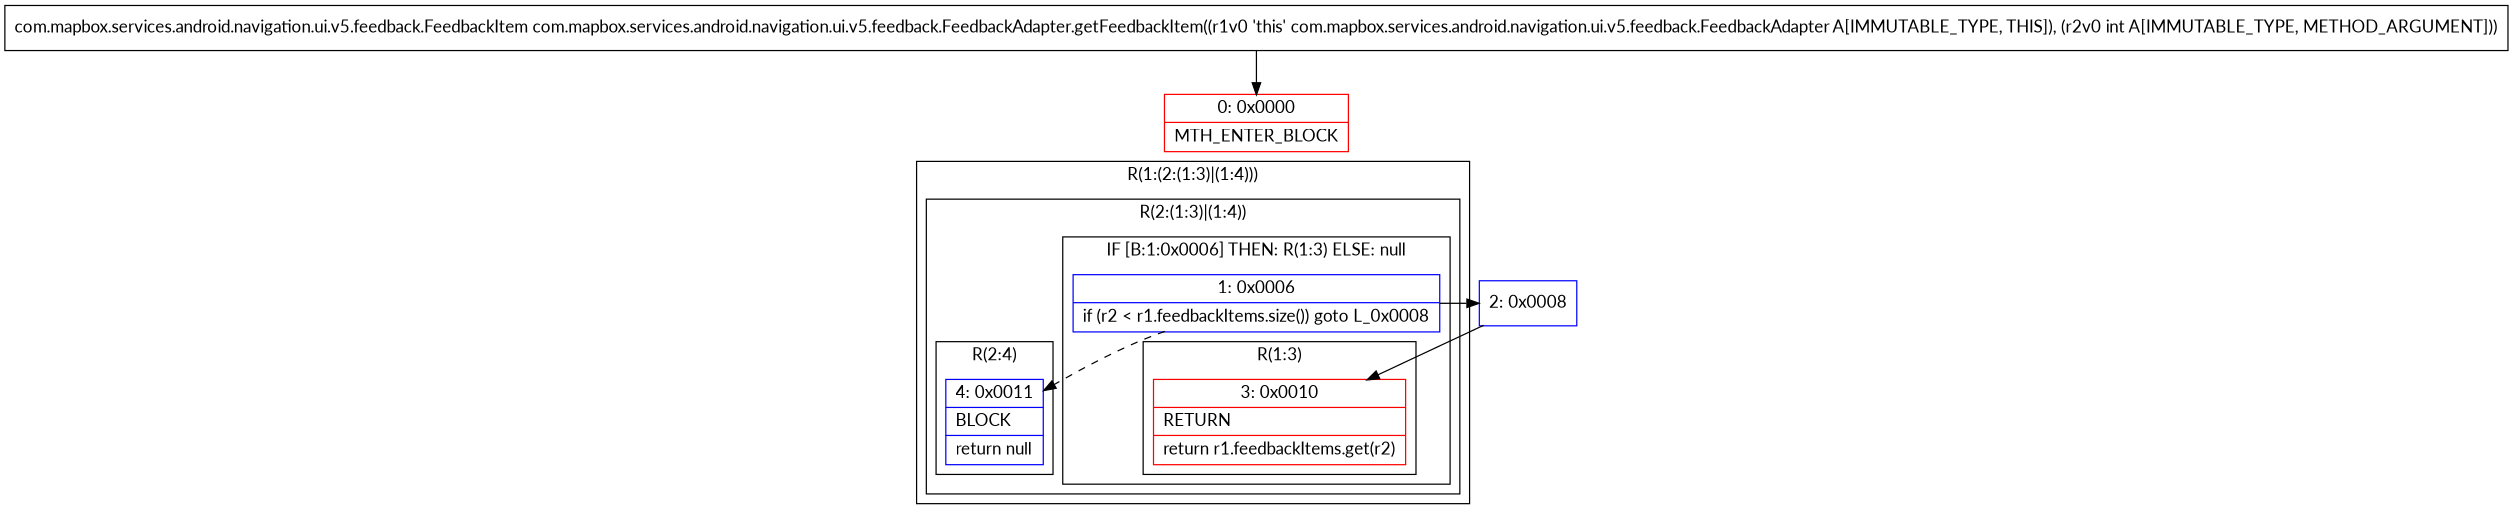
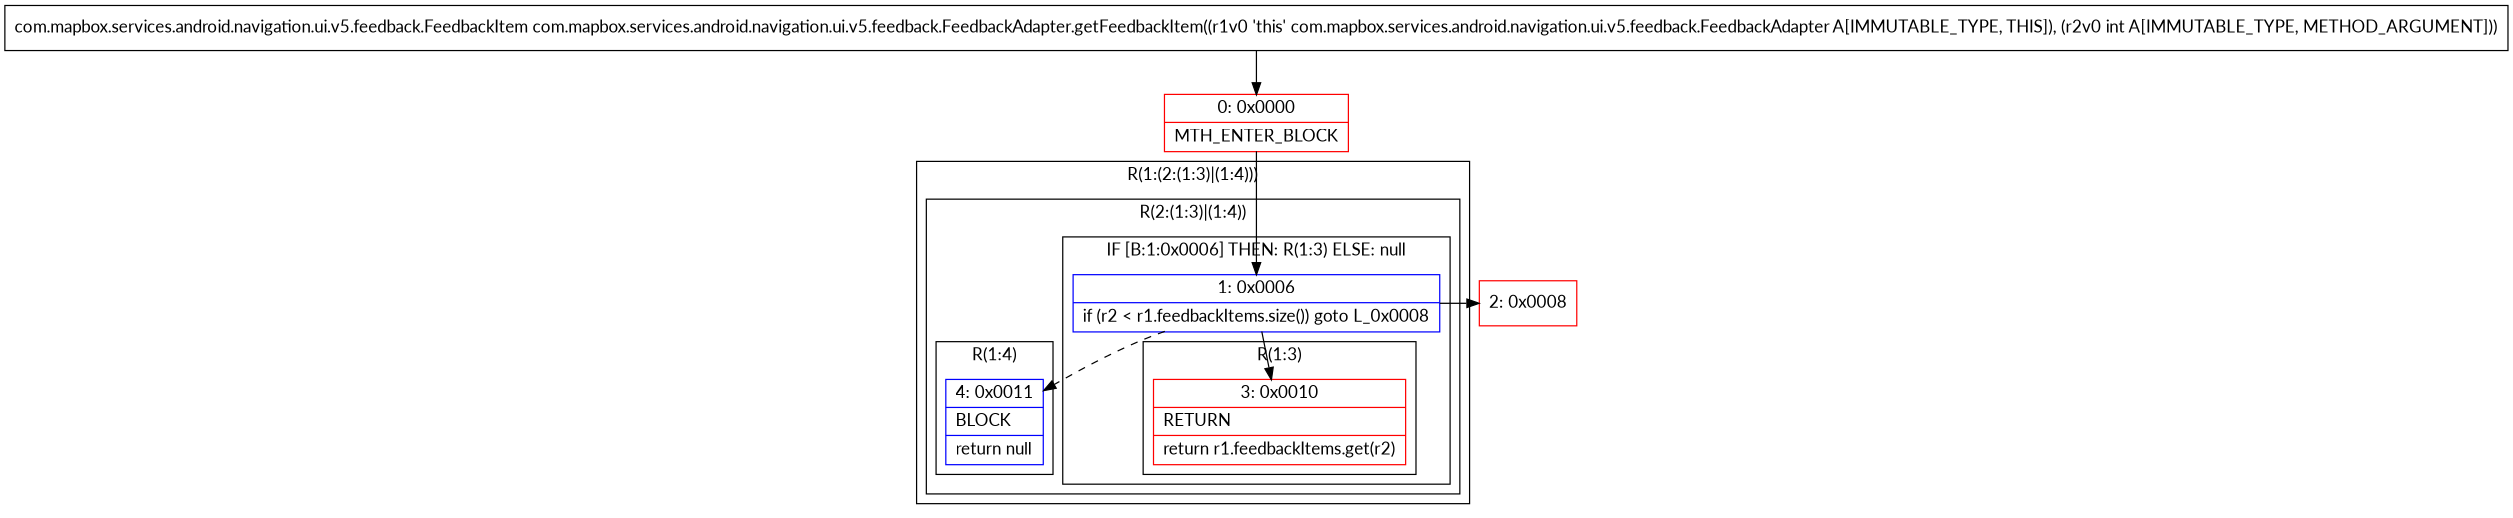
  digraph {
    fontname=Lato
    node [color=red fontname=Lato shape=record]
    edge [fontname=Lato]
    n1 [label="{3\:\ 0x0010|RETURN\l|return r1.feedbackItems.get(r2)\l}"]
    n2 [color=blue label="{1\:\ 0x0006|if (r2 \< r1.feedbackItems.size()) goto L_0x0008\l}"]
    n3 [color=blue label="{4\:\ 0x0011|BLOCK\l|return null\l}"]
-   n4 [color=blue label="{2\:\ 0x0008}"]
+   n4 [label="{2\:\ 0x0008}"]
    n5 [label="{0\:\ 0x0000|MTH_ENTER_BLOCK\l}"]
    n6 [label="{com.mapbox.services.android.navigation.ui.v5.feedback.FeedbackItem com.mapbox.services.android.navigation.ui.v5.feedback.FeedbackAdapter.getFeedbackItem((r1v0 'this' com.mapbox.services.android.navigation.ui.v5.feedback.FeedbackAdapter A[IMMUTABLE_TYPE, THIS]), (r2v0 int A[IMMUTABLE_TYPE, METHOD_ARGUMENT])) }" color=""]
    subgraph cluster_1 {
      label="R(1:(2:(1:3)|(1:4)))"
      subgraph cluster_2 {
        label="R(2:(1:3)|(1:4))"
        subgraph cluster_3 {
          label="IF [B:1:0x0006] THEN: R(1:3) ELSE: null"
          n2
          subgraph cluster_4 {
            label="R(1:3)"
            n1
          }
        }
        subgraph cluster_5 {
-         label="R(2:4)"
+         label="R(1:4)"
          n3
        }
      }
    }
    n2 -> n3 [style=dashed]
    n2 -> n4
-   n4 -> n1
+   n2 -> n1
+   n5 -> n2
    n6 -> n5
  }
